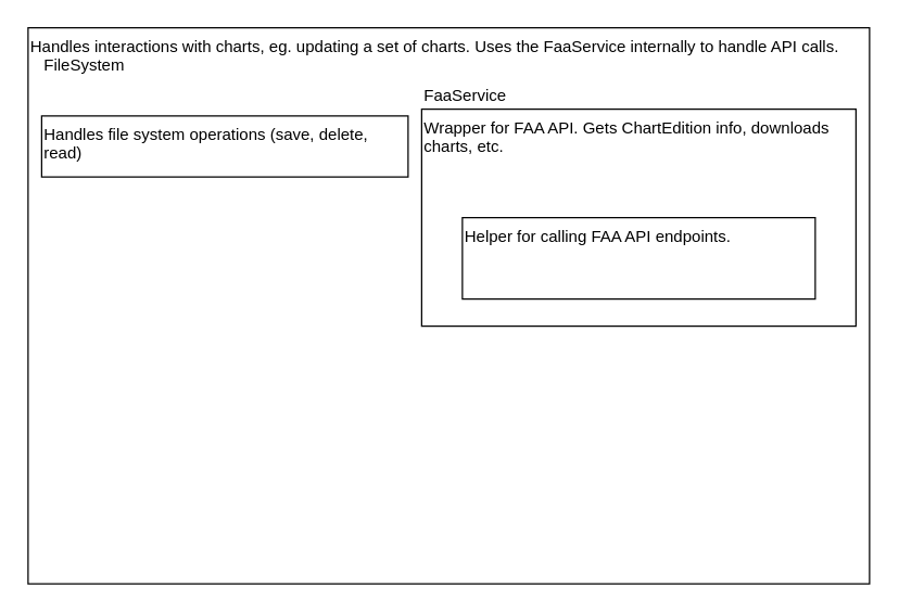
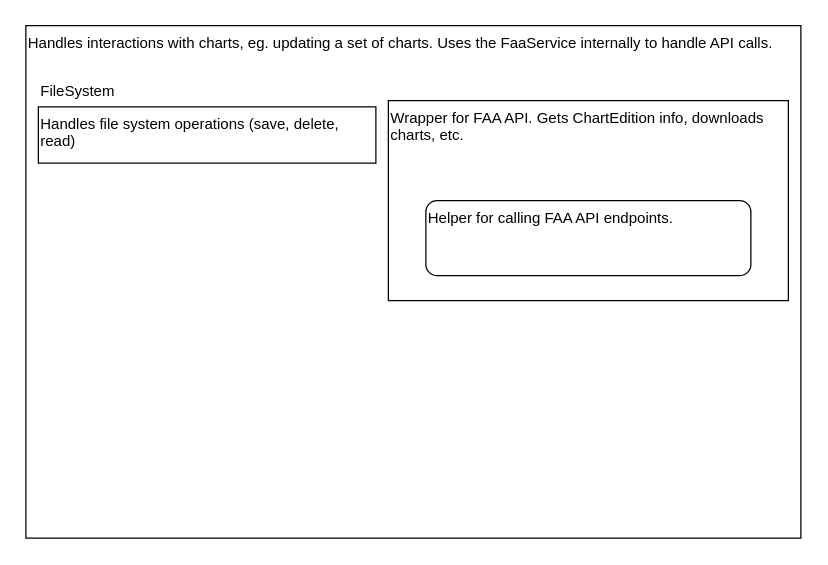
  <mxCell id="0" />
  <mxCell id="1" parent="0" />
  <mxCell id="2" value="Handles interactions with charts, eg. updating a set of charts. Uses the FaaService internally to handle API calls." style="rounded=0;whiteSpace=wrap;html=1;align=left;verticalAlign=top;" vertex="1" parent="1"><mxGeometry x="20" y="20" width="620" height="410" as="geometry" /></mxCell>
- <mxCell id="3" value="FaaService" style="text;html=1;align=left;verticalAlign=middle;whiteSpace=wrap;rounded=0;" vertex="1" parent="1"><mxGeometry x="310" y="60" width="90" height="20" as="geometry" /></mxCell>
  <mxCell id="4" value="Wrapper for FAA API. Gets ChartEdition info, downloads charts, etc." style="rounded=0;whiteSpace=wrap;html=1;align=left;verticalAlign=top;" vertex="1" parent="1"><mxGeometry x="310" y="80" width="320" height="160" as="geometry" /></mxCell>
  <mxCell id="5" value="Handles file system operations (save, delete, read)" style="rounded=0;whiteSpace=wrap;html=1;align=left;verticalAlign=top;" vertex="1" parent="1"><mxGeometry x="30" y="85" width="270" height="45" as="geometry" /></mxCell>
- <mxCell id="6" value="FileSystem" style="text;html=1;align=left;verticalAlign=middle;whiteSpace=wrap;rounded=0;" vertex="1" parent="1"><mxGeometry x="30" y="35" width="60" height="25" as="geometry" /></mxCell>
- <mxCell id="7" value="Helper for calling FAA API endpoints." style="rounded=0;whiteSpace=wrap;html=1;align=left;verticalAlign=top;" vertex="1" parent="1"><mxGeometry x="340" y="160" width="260" height="60" as="geometry" /></mxCell>
+ <mxCell id="6" value="FileSystem" style="text;html=1;align=left;verticalAlign=middle;whiteSpace=wrap;rounded=0;" vertex="1" parent="1"><mxGeometry x="30" y="60" width="60" height="25" as="geometry" /></mxCell>
+ <mxCell id="7" value="Helper for calling FAA API endpoints." style="whiteSpace=wrap;html=1;align=left;verticalAlign=top;rounded=1;" vertex="1" parent="1"><mxGeometry x="340" y="160" width="260" height="60" as="geometry" /></mxCell>
